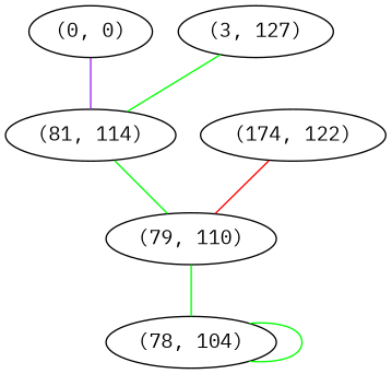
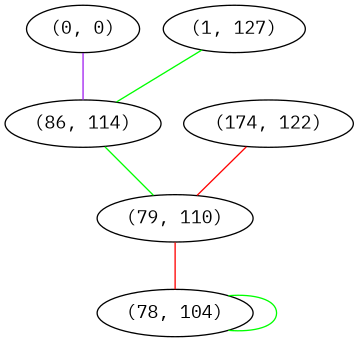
  graph {
    fontname="IBM Plex Mono"
    node [fontname="IBM Plex Mono"]
    edge [color=green fontname="IBM Plex Mono" weight=1]
    "(0, 0)"
-   "(86, 114)" [label="(81, 114)"]
-   "(3, 127)"
+   "(86, 114)"
+   "(3, 127)" [label="(1, 127)"]
    "(174, 122)"
    "(79, 110)"
    "(78, 104)"
    "(0, 0)" -- "(86, 114)" [color=purple weight=4]
    "(86, 114)" -- "(79, 110)"
    "(3, 127)" -- "(86, 114)" [weight=2]
    "(174, 122)" -- "(79, 110)" [color=red]
-   "(79, 110)" -- "(78, 104)"
+   "(79, 110)" -- "(78, 104)" [color=red]
    "(78, 104)" -- "(78, 104)" [weight=2]
  }
